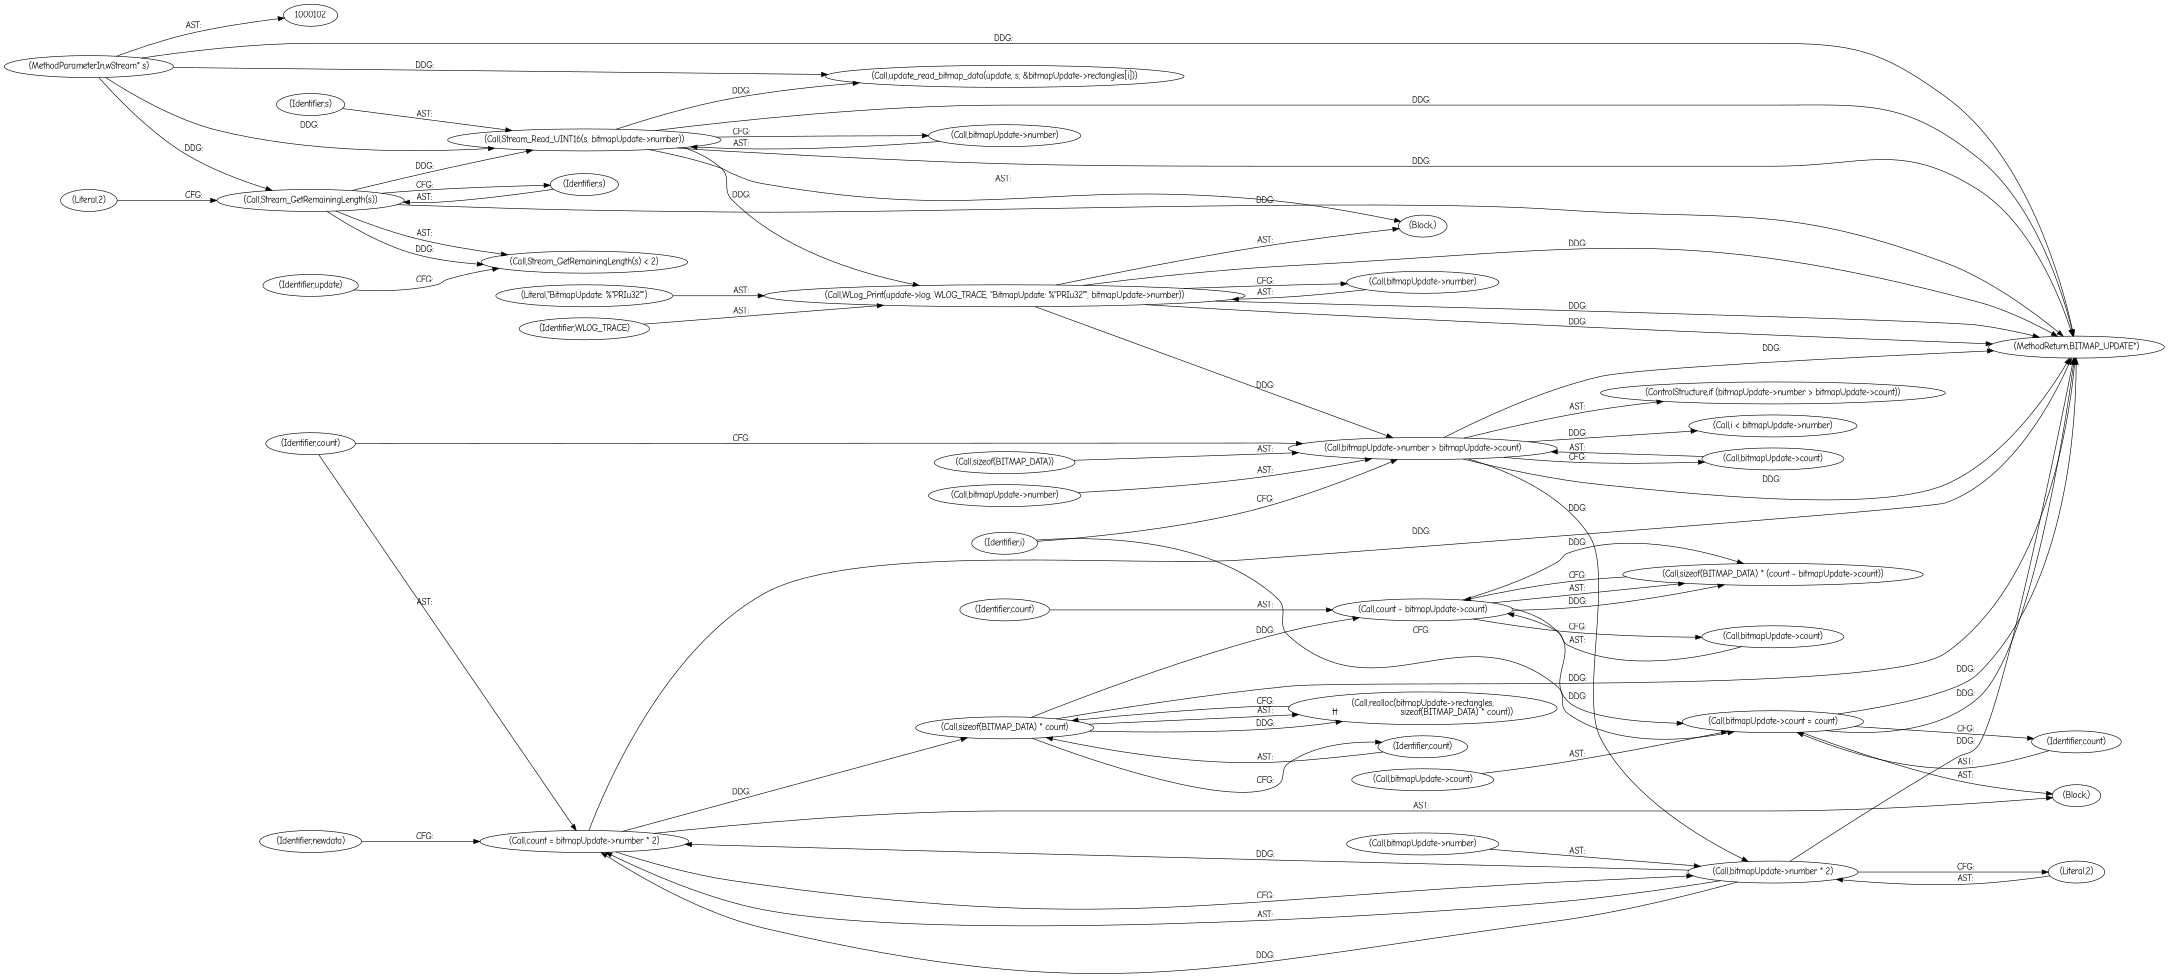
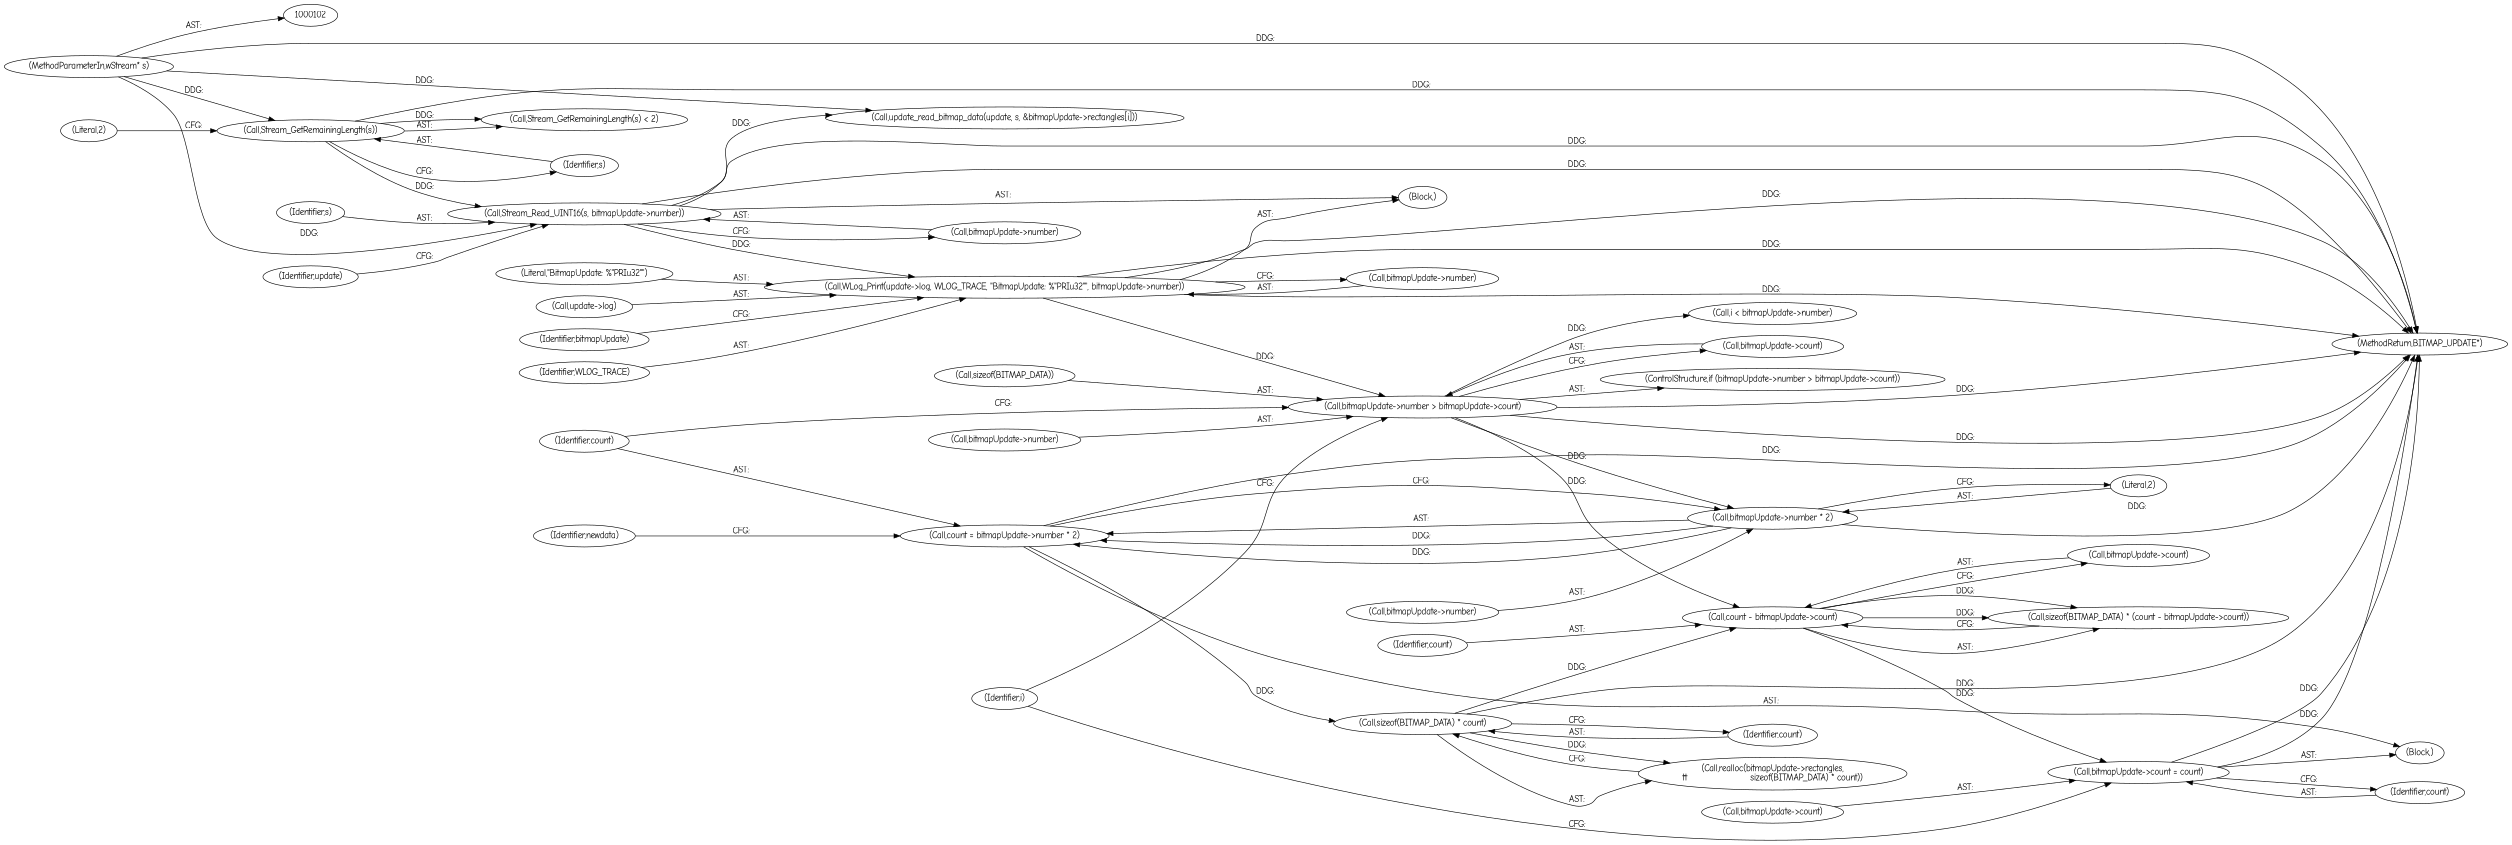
  digraph {
    fontname="Comic Neue"
    rankdir=LR
    node [fontname="Comic Neue"]
    edge [fontname="Comic Neue"]
    n1 [label="(Call,bitmapUpdate->count = count)"]
    n2 [label="(Identifier,count)"]
    n3 [label="(Block,)"]
    n4 [label="(MethodReturn,BITMAP_UPDATE*)"]
    n5 [label="(Call,count - bitmapUpdate->count)"]
    n6 [label="(Call,bitmapUpdate->count)"]
    n7 [label="(Call,sizeof(BITMAP_DATA) * (count - bitmapUpdate->count))"]
    n8 [label="(Call,sizeof(BITMAP_DATA) * count)"]
    n9 [label="(Identifier,count)"]
    n10 [label="(Call,realloc(bitmapUpdate->rectangles,\n\t\t                       sizeof(BITMAP_DATA) * count))"]
    n11 [label="(Call,count = bitmapUpdate->number * 2)"]
    n12 [label="(Call,bitmapUpdate->number * 2)"]
    n13 [label="(Literal,2)"]
    n14 [label="(Call,i < bitmapUpdate->number)"]
    n15 [label="(Call,bitmapUpdate->number > bitmapUpdate->count)"]
    n16 [label="(Call,bitmapUpdate->count)"]
    n17 [label="(ControlStructure,if (bitmapUpdate->number > bitmapUpdate->count))"]
    n18 [label="(Call,WLog_Print(update->log, WLOG_TRACE, \"BitmapUpdate: %\"PRIu32\"\", bitmapUpdate->number))"]
    n19 [label="(Call,bitmapUpdate->number)"]
    n20 [label="(Block,)"]
    n21 [label="(Call,Stream_Read_UINT16(s, bitmapUpdate->number))"]
    n22 [label="(Call,bitmapUpdate->number)"]
    n23 [label="(Call,update_read_bitmap_data(update, s, &bitmapUpdate->rectangles[i]))"]
    n24 [label="(Call,Stream_GetRemainingLength(s))"]
    n25 [label="(Call,Stream_GetRemainingLength(s) < 2)"]
    n26 [label="(Identifier,s)"]
    n27 [label="(MethodParameterIn,wStream* s)"]
    1000102
    n29 [label="(Literal,2)"]
    n30 [label="(Call,bitmapUpdate->number)"]
+   n31 [label="(Call,update->log)"]
    n32 [label="(Identifier,newdata)"]
+   n33 [label="(Identifier,bitmapUpdate)"]
    n34 [label="(Call,bitmapUpdate->number)"]
    n35 [label="(Call,sizeof(BITMAP_DATA))"]
    n36 [label="(Identifier,count)"]
    n37 [label="(Identifier,WLOG_TRACE)"]
    n38 [label="(Identifier,update)"]
    n39 [label="(Identifier,s)"]
    n40 [label="(Identifier,count)"]
    n41 [label="(Call,bitmapUpdate->count)"]
    n42 [label="(Identifier,i)"]
    n43 [label="(Literal,\"BitmapUpdate: %\"PRIu32\"\")"]
    n1 -> n2 [label="CFG: "]
    n1 -> n3 [label="AST: "]
    n1 -> n4 [label="DDG: "]
    n1 -> n4 [label="DDG: "]
    n2 -> n1 [label="AST: "]
    n5 -> n1 [label="DDG: "]
    n5 -> n6 [label="CFG: "]
    n5 -> n7 [label="AST: "]
    n5 -> n7 [label="DDG: "]
    n5 -> n7 [label="DDG: "]
    n6 -> n5 [label="AST: "]
    n7 -> n5 [label="CFG: "]
    n8 -> n4 [label="DDG: "]
    n8 -> n5 [label="DDG: "]
    n8 -> n9 [label="CFG: "]
    n8 -> n10 [label="AST: "]
    n8 -> n10 [label="DDG: "]
    n9 -> n8 [label="AST: "]
    n10 -> n8 [label="CFG: "]
    n11 -> n3 [label="AST: "]
    n11 -> n4 [label="DDG: "]
    n11 -> n8 [label="DDG: "]
    n11 -> n12 [label="CFG: "]
    n12 -> n4 [label="DDG: "]
    n12 -> n11 [label="AST: "]
    n12 -> n11 [label="DDG: "]
    n12 -> n11 [label="DDG: "]
    n12 -> n13 [label="CFG: "]
    n13 -> n12 [label="AST: "]
    n15 -> n4 [label="DDG: "]
    n15 -> n4 [label="DDG: "]
+   n15 -> n5 [label="DDG: "]
    n15 -> n12 [label="DDG: "]
    n15 -> n14 [label="DDG: "]
    n15 -> n16 [label="CFG: "]
    n15 -> n17 [label="AST: "]
    n16 -> n15 [label="AST: "]
    n18 -> n4 [label="DDG: "]
    n18 -> n4 [label="DDG: "]
    n18 -> n4 [label="DDG: "]
    n18 -> n15 [label="DDG: "]
    n18 -> n19 [label="CFG: "]
    n18 -> n20 [label="AST: "]
    n19 -> n18 [label="AST: "]
    n21 -> n4 [label="DDG: "]
    n21 -> n4 [label="DDG: "]
    n21 -> n18 [label="DDG: "]
    n21 -> n20 [label="AST: "]
    n21 -> n22 [label="CFG: "]
    n21 -> n23 [label="DDG: "]
    n22 -> n21 [label="AST: "]
    n24 -> n4 [label="DDG: "]
    n24 -> n21 [label="DDG: "]
    n24 -> n25 [label="AST: "]
    n24 -> n25 [label="DDG: "]
    n24 -> n26 [label="CFG: "]
    n26 -> n24 [label="AST: "]
    n27 -> n4 [label="DDG: "]
    n27 -> n21 [label="DDG: "]
    n27 -> n23 [label="DDG: "]
    n27 -> n24 [label="DDG: "]
    n27 -> 1000102 [label="AST: "]
    n29 -> n24 [label="CFG: "]
    n30 -> n12 [label="AST: "]
+   n31 -> n18 [label="AST: "]
    n32 -> n11 [label="CFG: "]
+   n33 -> n18 [label="CFG: "]
    n34 -> n15 [label="AST: "]
    n35 -> n15 [label="AST: "]
    n36 -> n5 [label="AST: "]
    n37 -> n18 [label="AST: "]
-   n38 -> n25 [label="CFG: "]
+   n38 -> n21 [label="CFG: "]
    n39 -> n21 [label="AST: "]
    n40 -> n11 [label="AST: "]
    n40 -> n15 [label="CFG: "]
    n41 -> n1 [label="AST: "]
    n42 -> n1 [label="CFG: "]
    n42 -> n15 [label="CFG: "]
    n43 -> n18 [label="AST: "]
  }
